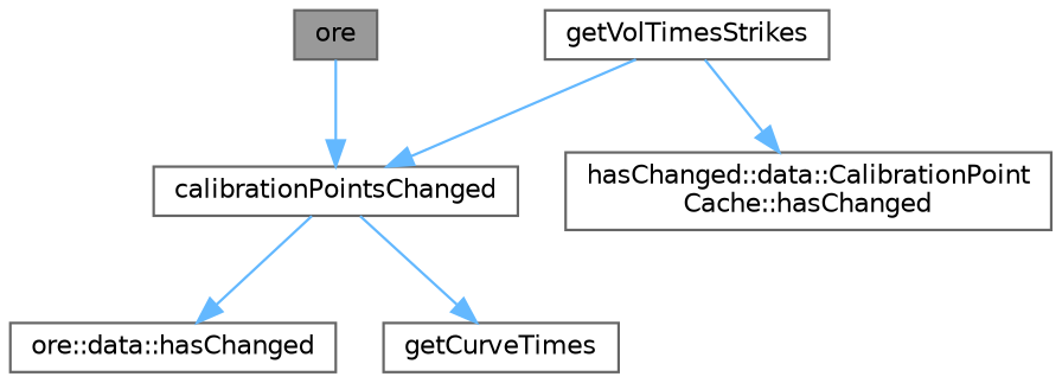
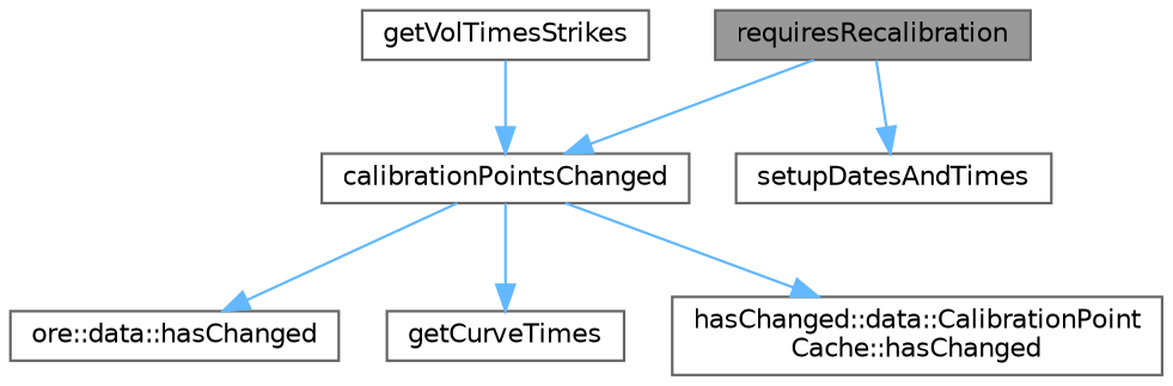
  digraph {
    rankdir=TB
    node [color=grey40 fillcolor=white fontname=Helvetica fontsize=10 shape=box style=filled]
    edge [color=steelblue1 fontname=Helvetica fontsize=10 labelfontname=Helvetica labelfontsize=10 style=solid]
-   n1 [color=gray40 fillcolor=grey60 fontcolor=black height=0.2 label=ore width=0.4]
+   n1 [color=gray40 fillcolor=grey60 fontcolor=black height=0.2 label=requiresRecalibration width=0.4]
    n2 [height=0.2 label=calibrationPointsChanged width=0.4]
+   n3 [height=0.2 label=setupDatesAndTimes width=0.4]
    n4 [height=0.2 label="ore::data::hasChanged" width=0.4]
    n5 [height=0.2 label=getCurveTimes width=0.4]
    n6 [height=0.2 label="hasChanged::data::CalibrationPoint\lCache::hasChanged" width=0.4]
    n7 [height=0.2 label=getVolTimesStrikes width=0.4]
    n1 -> n2
+   n1 -> n3
    n2 -> n4
    n2 -> n5
-   n7 -> n6
+   n2 -> n6
    n7 -> n2
  }
